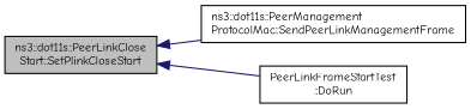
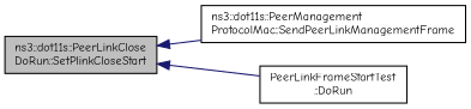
  digraph {
    rankdir=LR
    fontname="Comic Neue"
    node [color=black fillcolor=white fontname="Comic Neue" fontsize=10 shape=record style=filled]
    edge [color=midnightblue dir=back fontname="Comic Neue" fontsize=10 labelfontname=Helvetica labelfontsize=10 style=solid]
-   n1 [fillcolor=grey75 fontcolor=black height=0.2 label="ns3::dot11s::PeerLinkClose\lStart::SetPlinkCloseStart" width=0.4]
+   n1 [fillcolor=grey75 fontcolor=black height=0.2 label="ns3::dot11s::PeerLinkClose\lDoRun::SetPlinkCloseStart" width=0.4]
    n2 [height=0.2 label="ns3::dot11s::PeerManagement\lProtocolMac::SendPeerLinkManagementFrame" width=0.4]
    n3 [height=0.2 label="PeerLinkFrameStartTest\l::DoRun" width=0.4]
    n1 -> n2
    n1 -> n3
  }
